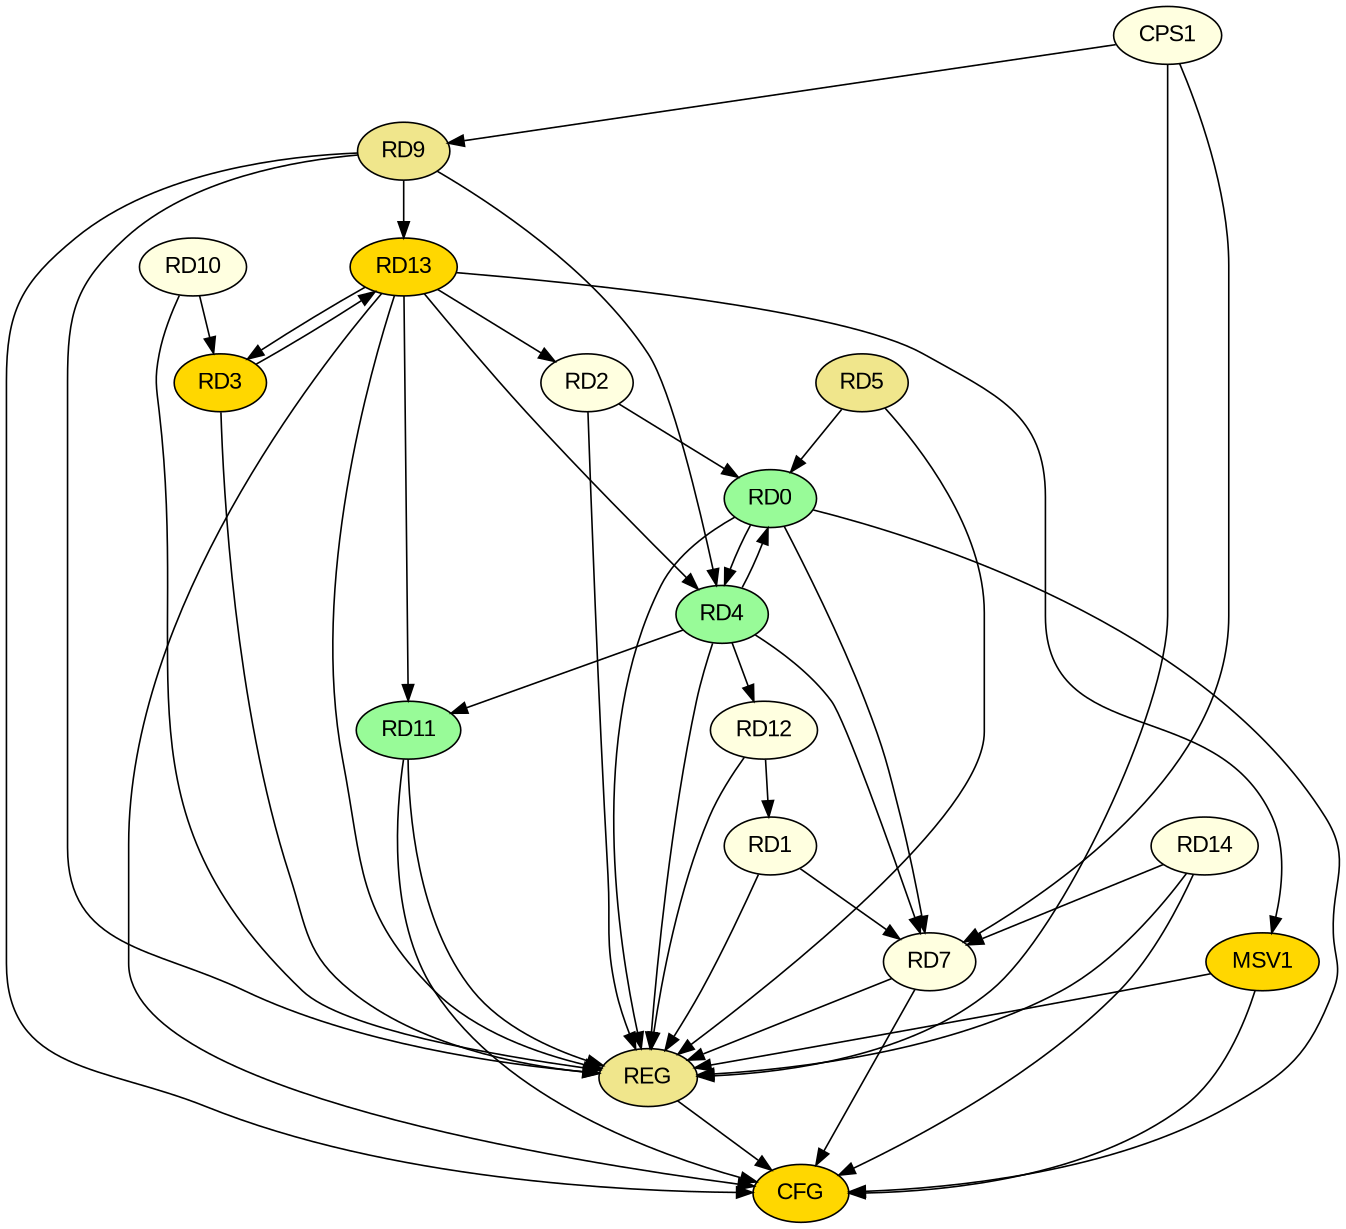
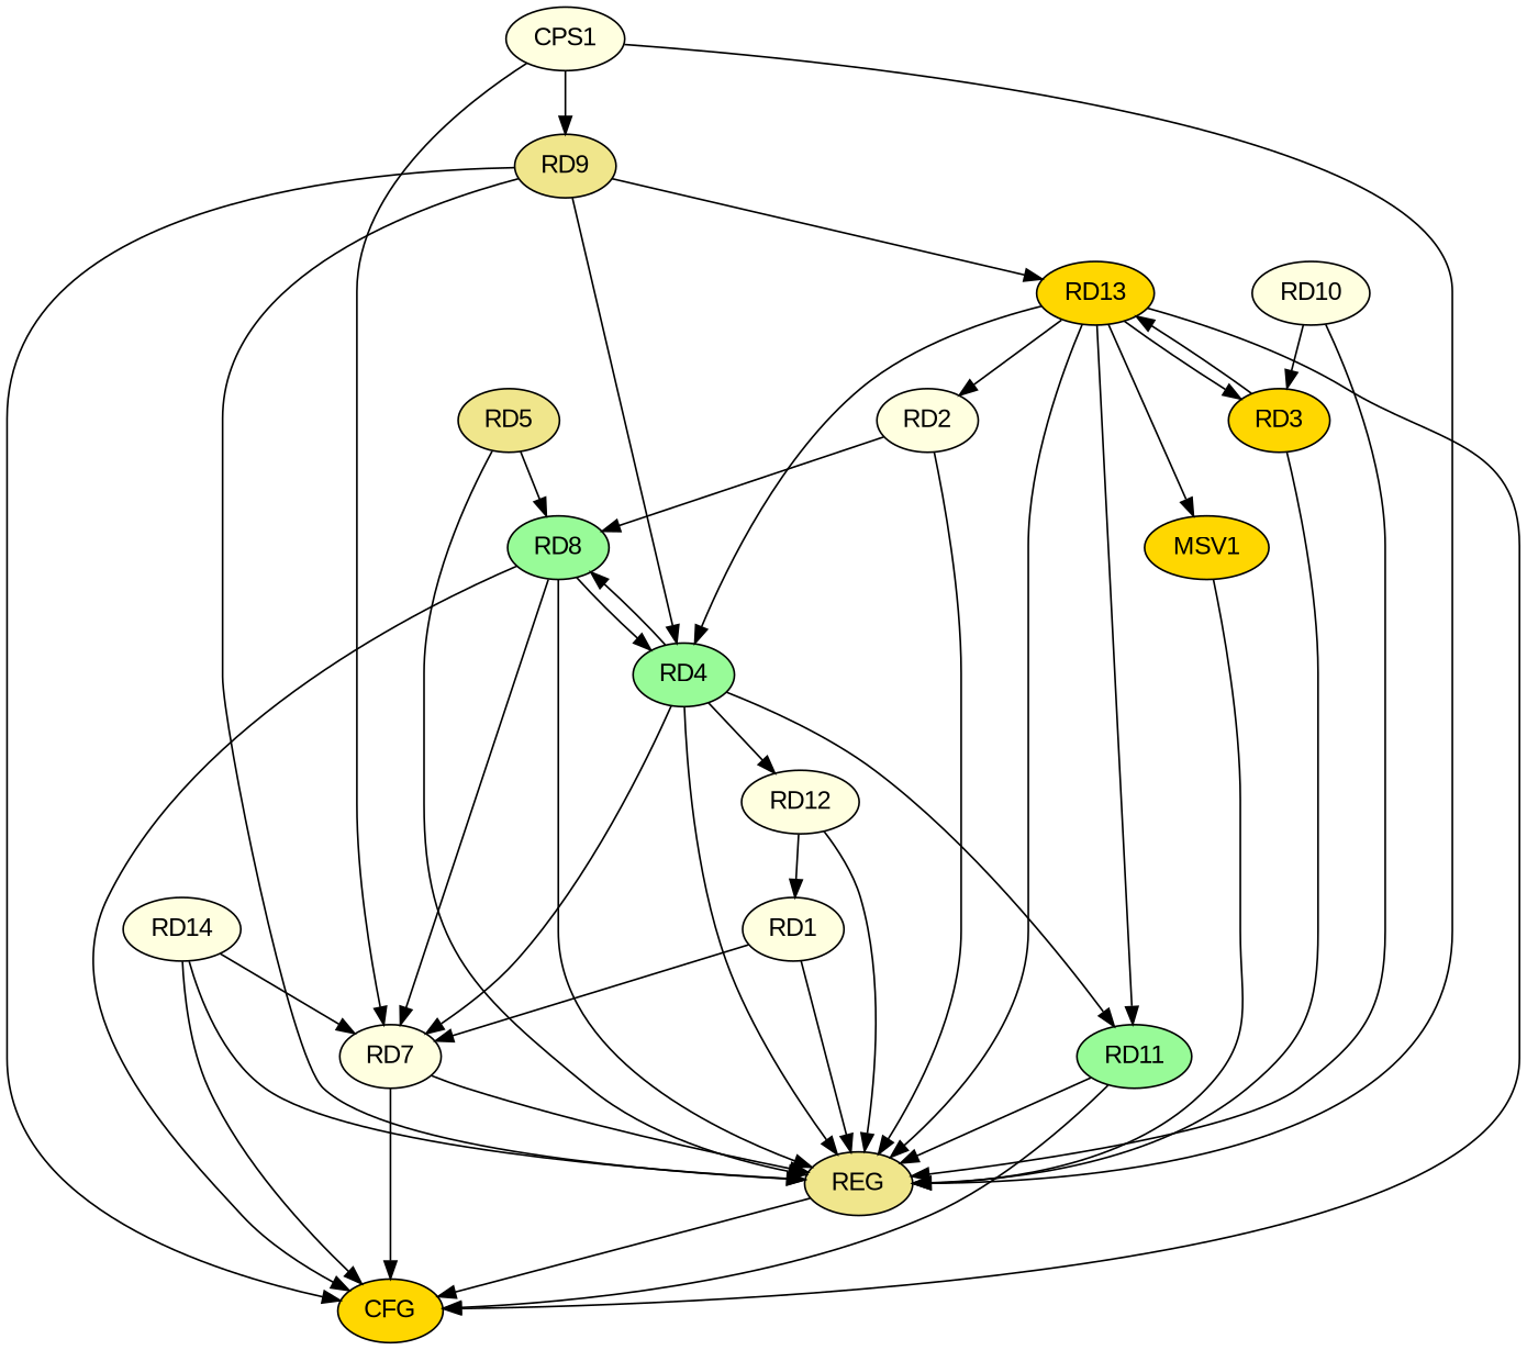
  strict digraph {
    fontname="Liberation Sans"
    node [fillcolor=lightyellow fontname="Liberation Sans" style=filled]
    edge [fontname="Liberation Sans"]
    n1 [label=RD1]
    n2 [label=RD7]
    n3 [fillcolor=khaki label=REG]
    n4 [fillcolor=gold label=CFG]
    n5 [label=RD2]
-   n6 [fillcolor=palegreen label=RD0]
+   n6 [fillcolor=palegreen label=RD8]
    n7 [fillcolor=palegreen label=RD4]
    n8 [fillcolor=gold label=RD3]
    n9 [fillcolor=gold label=RD13]
    n10 [fillcolor=palegreen label=RD11]
    n11 [fillcolor=gold label=MSV1]
    n12 [label=RD12]
    n13 [fillcolor=khaki label=RD5]
    n14 [fillcolor=khaki label=RD9]
    n15 [label=RD10]
    n16 [label=RD14]
    n17 [label=CPS1]
    n1 -> n2
    n1 -> n3
    n2 -> n3
    n2 -> n4
    n3 -> n4
    n5 -> n3
    n5 -> n6
    n6 -> n2
    n6 -> n3
    n6 -> n4
    n6 -> n7
    n7 -> n2
    n7 -> n3
    n7 -> n6
    n7 -> n10
    n7 -> n12
    n8 -> n3
    n8 -> n9
    n9 -> n3
    n9 -> n4
    n9 -> n5
    n9 -> n7
    n9 -> n8
    n9 -> n10
    n9 -> n11
    n10 -> n3
    n10 -> n4
    n11 -> n3
-   n11 -> n4
    n12 -> n1
    n12 -> n3
    n13 -> n3
    n13 -> n6
    n14 -> n3
    n14 -> n4
    n14 -> n7
    n14 -> n9
    n15 -> n3
    n15 -> n8
    n16 -> n2
    n16 -> n3
    n16 -> n4
    n17 -> n2
    n17 -> n3
    n17 -> n14
  }
